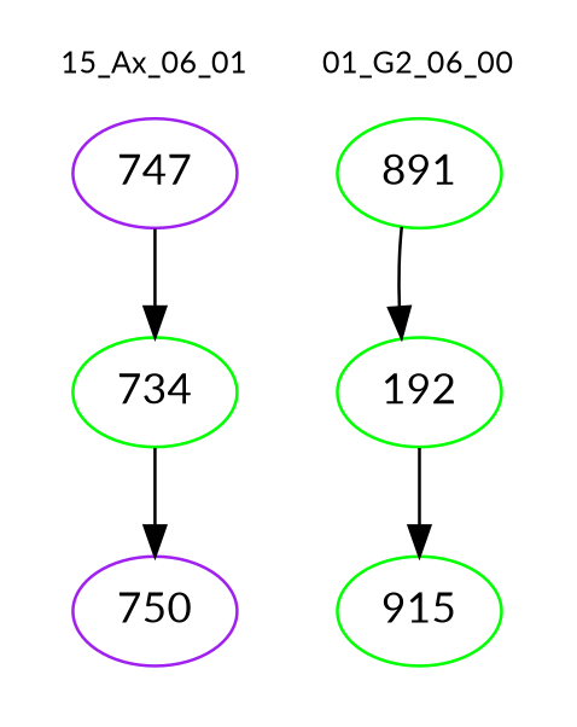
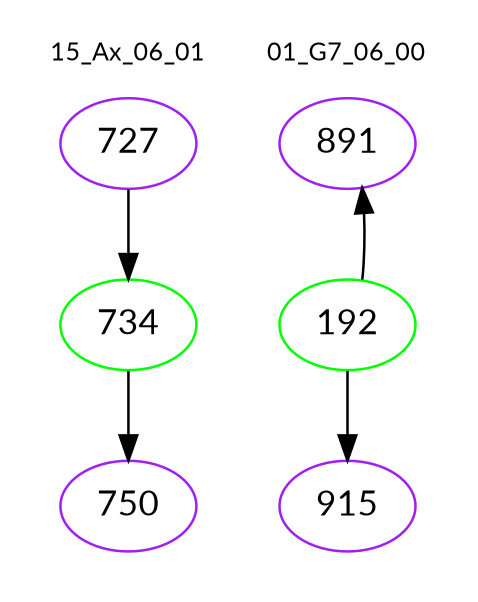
  digraph {
    fontname=Lato
    node [color=purple fontname=Lato]
    edge [color=black fontname=Lato]
-   n1 [label=747]
+   n1 [label=727]
    n2 [color=green label=734]
    n3 [label=750]
-   n4 [color=green label=891]
+   n4 [label=891]
    n5 [color=green label=192]
-   n6 [color=green label=915]
+   n6 [label=915]
    subgraph cluster_1 {
      color=white
      fontsize=10
      label="15_Ax_06_01"
      n1
      n2
      n3
    }
    subgraph cluster_2 {
      color=white
      fontsize=10
-     label="01_G2_06_00"
+     label="01_G7_06_00"
      n4
      n5
      n6
    }
    n1 -> n2
    n2 -> n3
-   n4 -> n5
+   n5 -> n4
    n5 -> n6
  }
